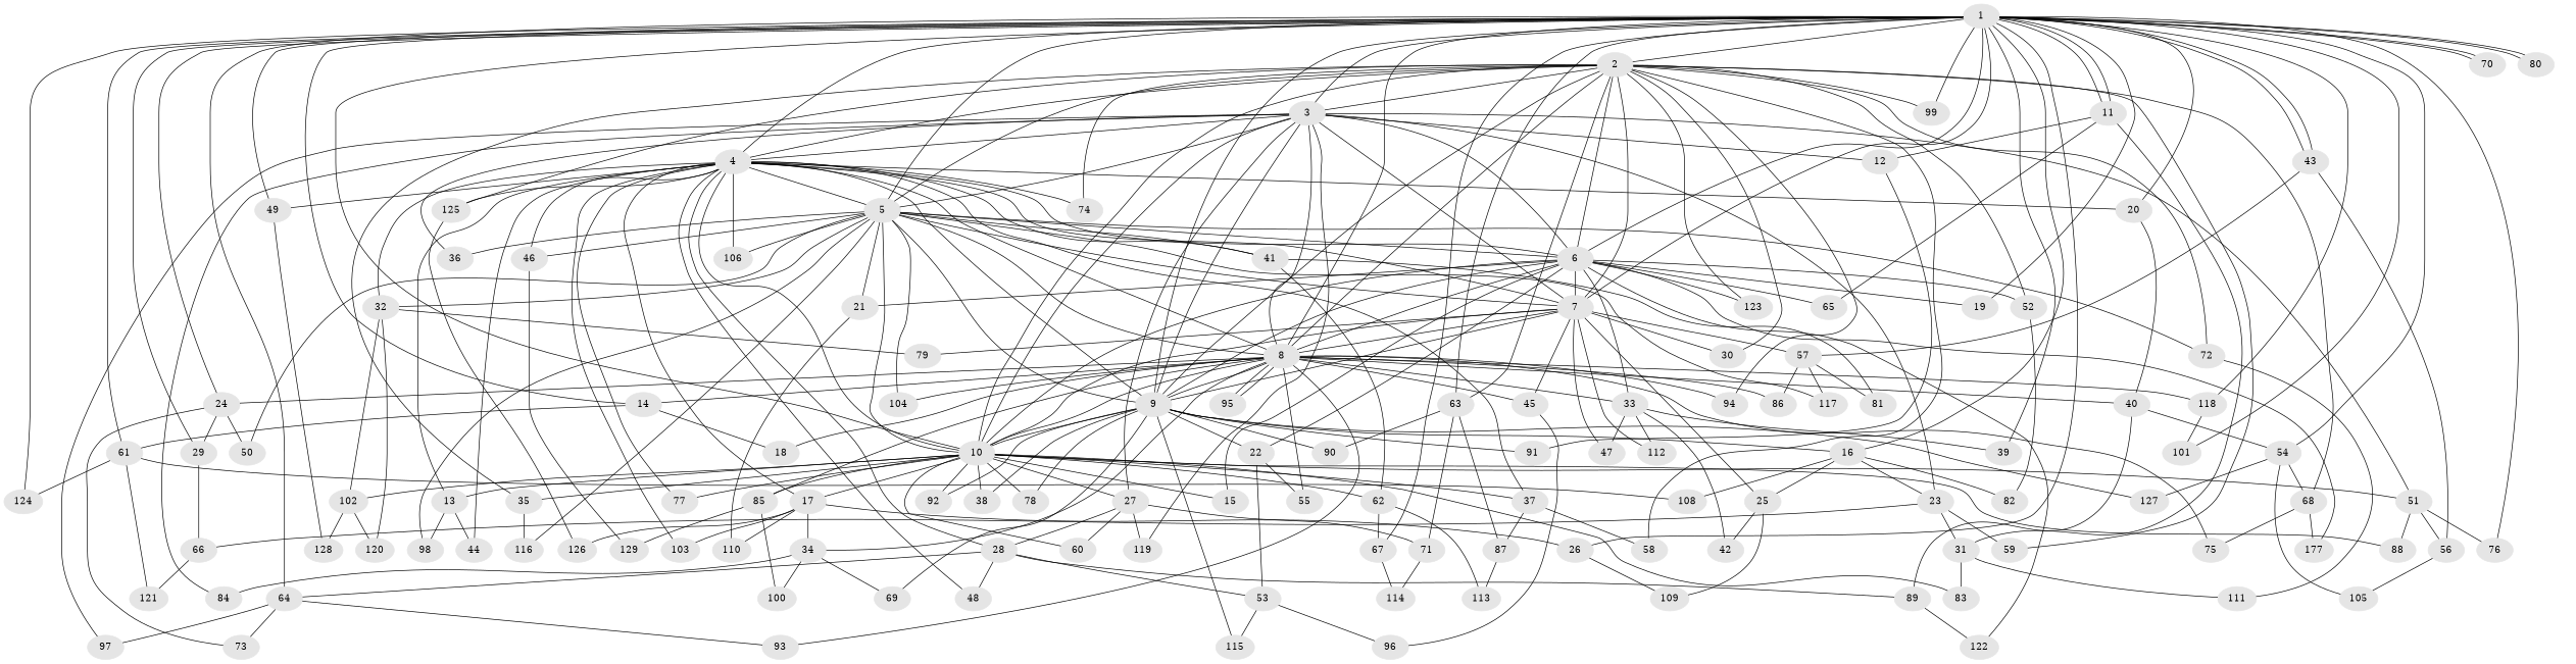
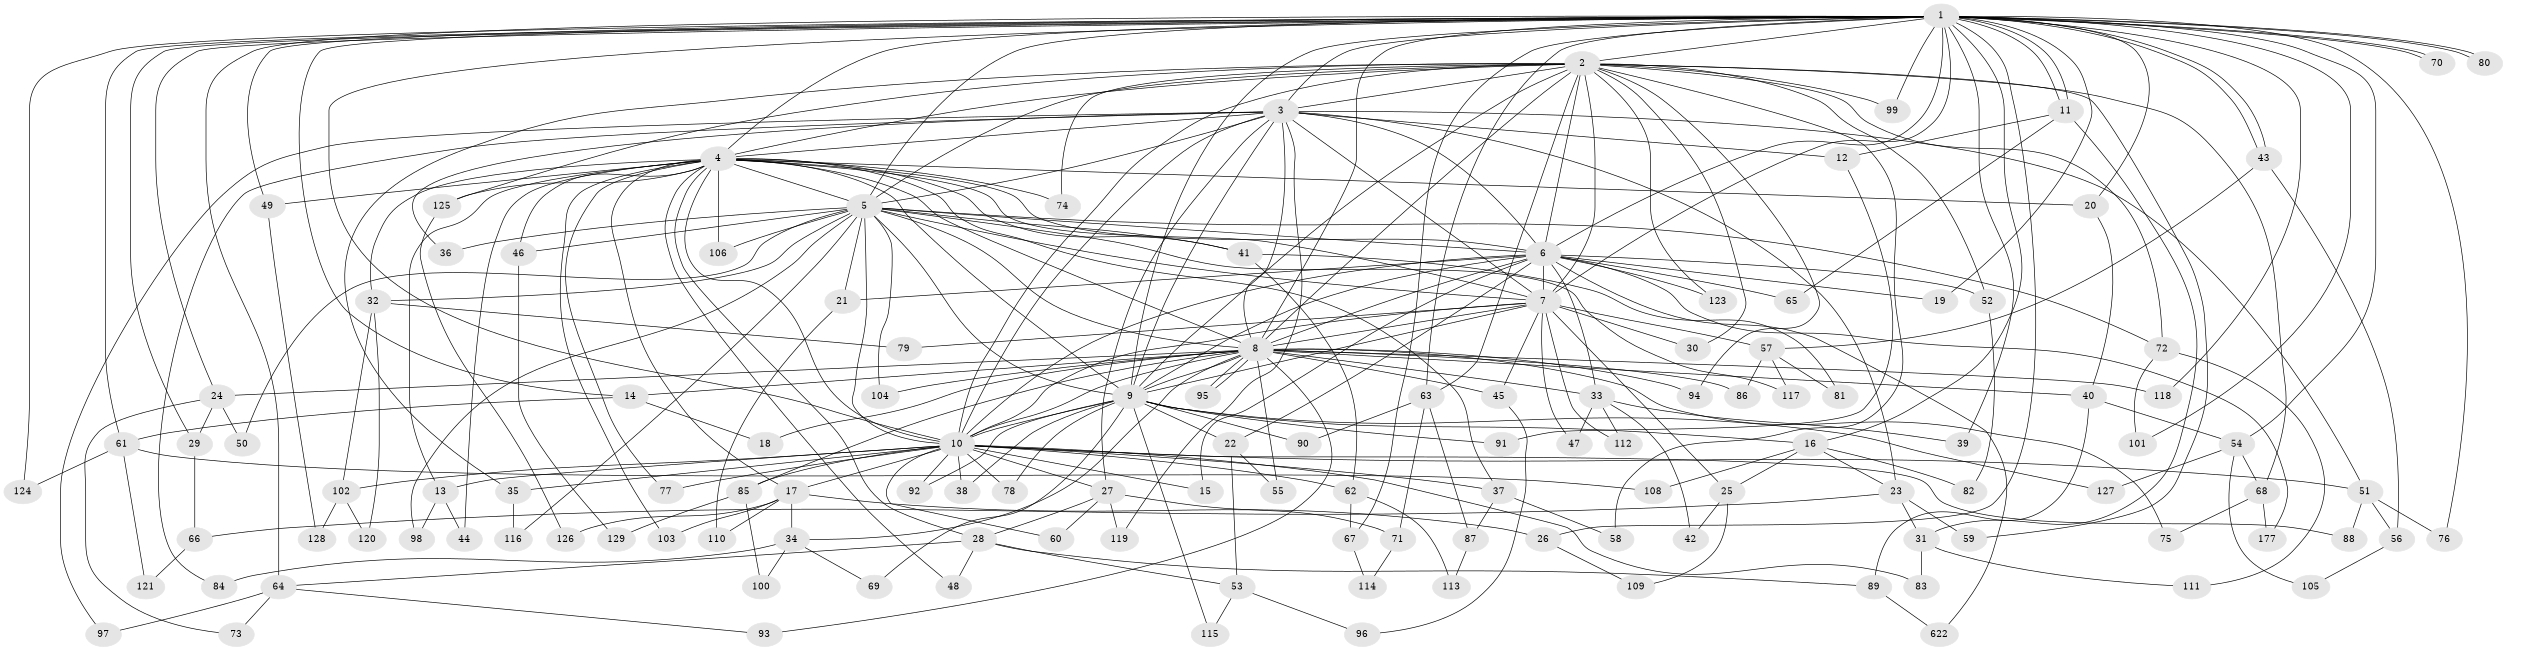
  graph {
    node [color=gray90 style=filled]
    1
    2
    3
    4
    5
    6
    7
    8
    9
    10
    11
    14
    16
    19
    20
    24
    26
    29
    39
    43
    49
    54
    61
    63
    64
    67
    70
    76
    80
    99
    101
    118
    124
    30
    35
    52
    58
    59
    68
    72
    74
    94
    123
    125
    12
    23
    27
    36
    51
    84
    97
    119
    13
    17
    28
    32
    37
    41
    44
    46
    48
    77
    103
    106
    21
    50
    98
    104
    116
    117
    15
    22
    33
    65
    n75 [label=177]
-   122
+   122 [label=622]
    25
    45
    47
    57
    79
    112
    18
    34
    40
    55
    75
    85
    86
    93
    95
    38
    69
    78
    90
    91
    92
    115
    127
    60
    62
    83
    88
    102
    31
    82
    108
    73
    109
    66
    56
    128
    105
    121
    71
    87
    114
    111
    126
    110
    53
    89
    120
    81
    129
    42
    96
    100
    113
    1 -- 2
    1 -- 3
    1 -- 4
    1 -- 5
    1 -- 6
    1 -- 7
    1 -- 8
    1 -- 9
    1 -- 10
    1 -- 11
    1 -- 11
    1 -- 14
    1 -- 16
    1 -- 19
    1 -- 20
    1 -- 24
    1 -- 26
    1 -- 29
    1 -- 39
    1 -- 43
    1 -- 43
    1 -- 49
    1 -- 54
    1 -- 61
    1 -- 63
    1 -- 64
    1 -- 67
    1 -- 70
    1 -- 70
    1 -- 76
    1 -- 80
    1 -- 80
    1 -- 99
    1 -- 101
    1 -- 118
    1 -- 124
    2 -- 3
    2 -- 4
    2 -- 5
    2 -- 6
    2 -- 7
    2 -- 8
    2 -- 9
    2 -- 10
    2 -- 63
    2 -- 99
    2 -- 30
    2 -- 35
    2 -- 52
    2 -- 58
    2 -- 59
    2 -- 68
    2 -- 72
    2 -- 74
    2 -- 94
    2 -- 123
    2 -- 125
    3 -- 4
    3 -- 5
    3 -- 6
    3 -- 7
    3 -- 8
    3 -- 9
    3 -- 10
    3 -- 12
    3 -- 23
    3 -- 27
    3 -- 36
    3 -- 51
    3 -- 84
    3 -- 97
    3 -- 119
    4 -- 5
    4 -- 6
    4 -- 7
    4 -- 8
    4 -- 9
    4 -- 10
    4 -- 20
    4 -- 49
    4 -- 74
    4 -- 125
    4 -- 13
    4 -- 17
    4 -- 28
    4 -- 32
    4 -- 37
    4 -- 41
    4 -- 44
    4 -- 46
    4 -- 48
    4 -- 77
    4 -- 103
    4 -- 106
    5 -- 6
    5 -- 7
    5 -- 8
    5 -- 9
    5 -- 10
    5 -- 72
    5 -- 36
    5 -- 32
    5 -- 41
    5 -- 46
    5 -- 106
    5 -- 21
    5 -- 50
    5 -- 98
    5 -- 104
    5 -- 116
    5 -- 117
    6 -- 7
    6 -- 8
    6 -- 9
    6 -- 10
    6 -- 19
    6 -- 52
    6 -- 123
    6 -- 21
    6 -- 15
    6 -- 22
    6 -- 33
    6 -- 65
    6 -- n75
    6 -- 122
    7 -- 8
    7 -- 9
    7 -- 10
    7 -- 30
    7 -- 25
    7 -- 45
    7 -- 47
    7 -- 57
    7 -- 79
    7 -- 112
    8 -- 9
    8 -- 10
    8 -- 14
    8 -- 24
    8 -- 118
    8 -- 94
    8 -- 104
    8 -- 33
    8 -- 45
    8 -- 18
    8 -- 34
    8 -- 40
    8 -- 55
    8 -- 75
    8 -- 85
    8 -- 86
    8 -- 93
    8 -- 95
    8 -- 95
    9 -- 10
    9 -- 16
    9 -- 22
    9 -- 38
    9 -- 69
    9 -- 78
    9 -- 90
    9 -- 91
    9 -- 92
    9 -- 115
    9 -- 127
    10 -- 35
    10 -- 27
    10 -- 51
    10 -- 13
    10 -- 17
    10 -- 37
    10 -- 77
    10 -- 15
    10 -- 85
    10 -- 38
    10 -- 78
    10 -- 92
    10 -- 60
    10 -- 62
    10 -- 83
    10 -- 88
    10 -- 102
    11 -- 12
    11 -- 65
    11 -- 31
    14 -- 61
    14 -- 18
    16 -- 23
    16 -- 25
    16 -- 82
    16 -- 108
    20 -- 40
    24 -- 29
    24 -- 50
    24 -- 73
    26 -- 109
    29 -- 66
    43 -- 57
    43 -- 56
    49 -- 128
    54 -- 68
    54 -- 127
    54 -- 105
    61 -- 124
    61 -- 108
    61 -- 121
    63 -- 90
    63 -- 71
    63 -- 87
    64 -- 97
    64 -- 93
    64 -- 73
    67 -- 114
    35 -- 116
    52 -- 82
    68 -- n75
    68 -- 75
-   118 -- 101
+   72 -- 101
    72 -- 111
    125 -- 126
    12 -- 91
    23 -- 59
    23 -- 31
    23 -- 66
    27 -- 119
    27 -- 28
    27 -- 60
    27 -- 71
    51 -- 76
    51 -- 88
    51 -- 56
    13 -- 44
    13 -- 98
    17 -- 26
    17 -- 103
    17 -- 34
    17 -- 126
    17 -- 110
    28 -- 64
    28 -- 48
    28 -- 53
    28 -- 89
    32 -- 79
    32 -- 102
    32 -- 120
    37 -- 58
    37 -- 87
    41 -- 62
    41 -- 81
    46 -- 129
    21 -- 110
    22 -- 55
    22 -- 53
    33 -- 39
    33 -- 47
    33 -- 112
    33 -- 42
    25 -- 109
    25 -- 42
    45 -- 96
    57 -- 117
    57 -- 86
    57 -- 81
    34 -- 84
    34 -- 69
    34 -- 100
    40 -- 54
    40 -- 89
    85 -- 129
    85 -- 100
    62 -- 67
    62 -- 113
    102 -- 128
    102 -- 120
    31 -- 83
    31 -- 111
    66 -- 121
    56 -- 105
    71 -- 114
    87 -- 113
    53 -- 115
    53 -- 96
    89 -- 122
  }
